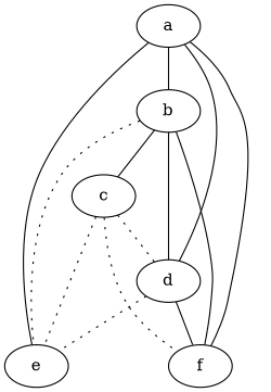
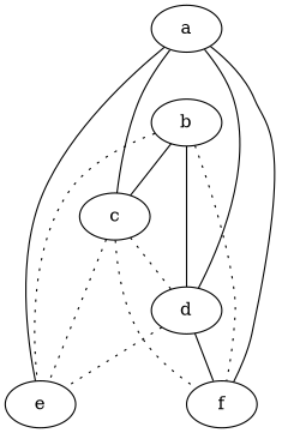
  graph {
    a
    c
    d
    e
    f
    b
-   a -- b
+   a -- c
    a -- d
    a -- e
    a -- f
    c -- d [style=dotted]
    c -- e [style=dotted]
    c -- f [style=dotted]
    d -- e [style=dotted]
    d -- f
    b -- c
    b -- d
    b -- e [style=dotted]
-   b -- f [style=solid]
+   b -- f [style=dotted]
  }
